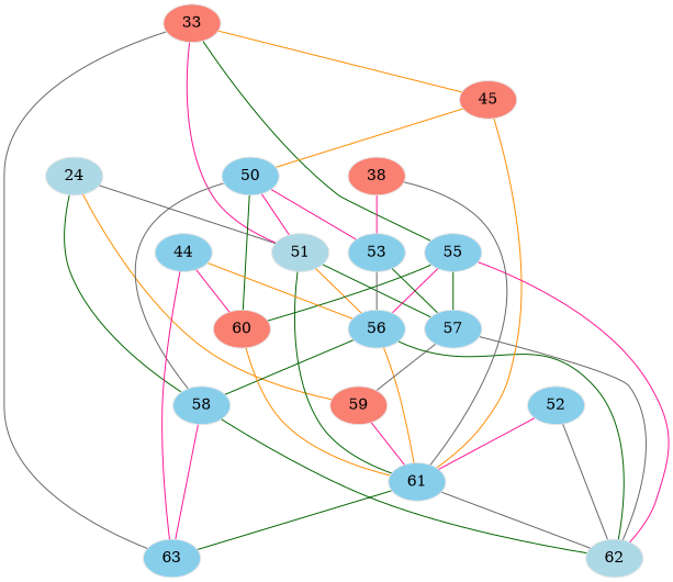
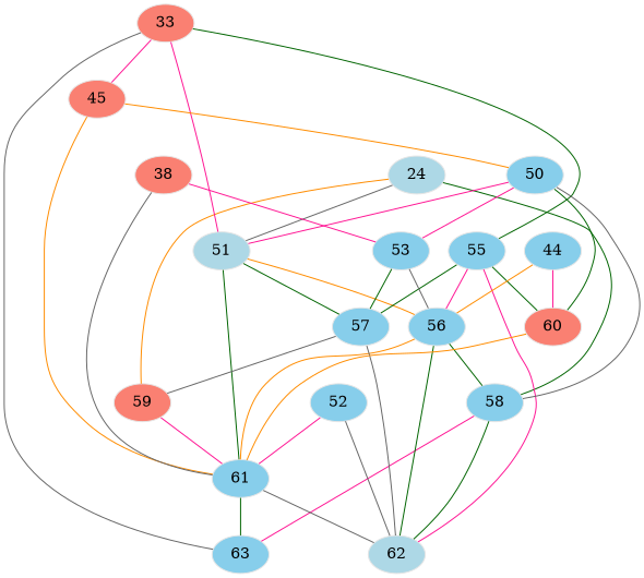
  graph {
    node [color=gray90 fillcolor=skyblue style=filled]
    edge [color=darkgreen]
    24 [fillcolor=lightblue super="+8"]
    51 [fillcolor=lightblue super="+7+19+30"]
    58 [super="+27"]
    59 [fillcolor=salmon]
    61 [super="+41+43+37"]
    56 [super="+29+32+31+54+40"]
    57 [super="+3+18"]
    63 [super="+47"]
    62 [fillcolor=lightblue super="+23+39"]
    33 [fillcolor=salmon super="+5"]
    45 [fillcolor=salmon]
    55 [super="+49"]
    50 [super="+46"]
    60 [fillcolor=salmon super="+9+15"]
    53 [super="+14+16"]
    38 [fillcolor=salmon]
    44
    52
    24 -- 51 [color=gray40]
    24 -- 58 [weight=3]
    24 -- 59 [color=darkorange weight=2]
    51 -- 61 [weight=4]
    51 -- 56 [color=darkorange]
    51 -- 57
    58 -- 63 [color=deeppink weight=2]
    58 -- 62
    59 -- 61 [color=deeppink]
    61 -- 63
    61 -- 62 [color=gray40 weight=3]
    56 -- 58 [weight=7]
    56 -- 61 [color=darkorange weight=3]
    56 -- 62 [weight=4]
    57 -- 59 [color=gray40]
    57 -- 62 [color=gray40 weight=4]
    33 -- 51 [color=deeppink weight=2]
    33 -- 63 [color=gray40 weight=2]
-   33 -- 45 [color=darkorange]
+   33 -- 45 [color=deeppink]
    33 -- 55
    45 -- 61 [color=darkorange weight=2]
    45 -- 50 [color=darkorange]
    55 -- 56 [color=deeppink weight=2]
    55 -- 57
    55 -- 62 [color=deeppink weight=2]
    55 -- 60 [weight=2]
    50 -- 51 [color=deeppink]
    50 -- 58 [color=gray40 weight=3]
    50 -- 60 [weight=2]
    50 -- 53 [color=deeppink]
    60 -- 61 [color=darkorange]
    53 -- 56 [color=gray40 weight=5]
    53 -- 57
    38 -- 61 [color=gray40]
    38 -- 53 [color=deeppink weight=3]
    44 -- 56 [color=darkorange weight=2]
-   44 -- 63 [color=deeppink]
    44 -- 60 [color=deeppink]
    52 -- 61 [color=deeppink weight=2]
    52 -- 62 [color=gray40 weight=2]
  }
